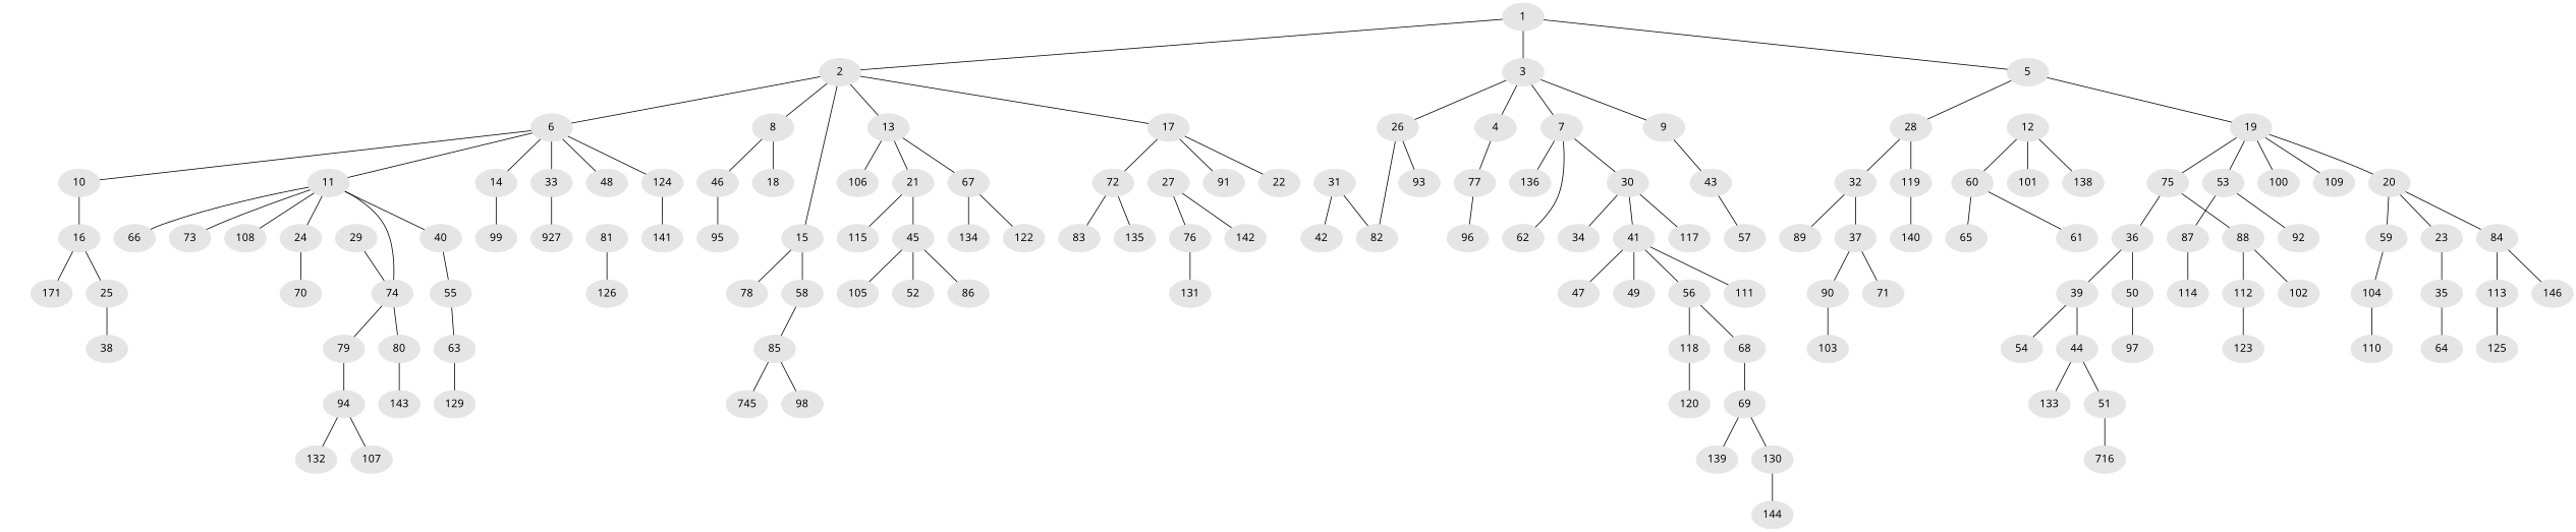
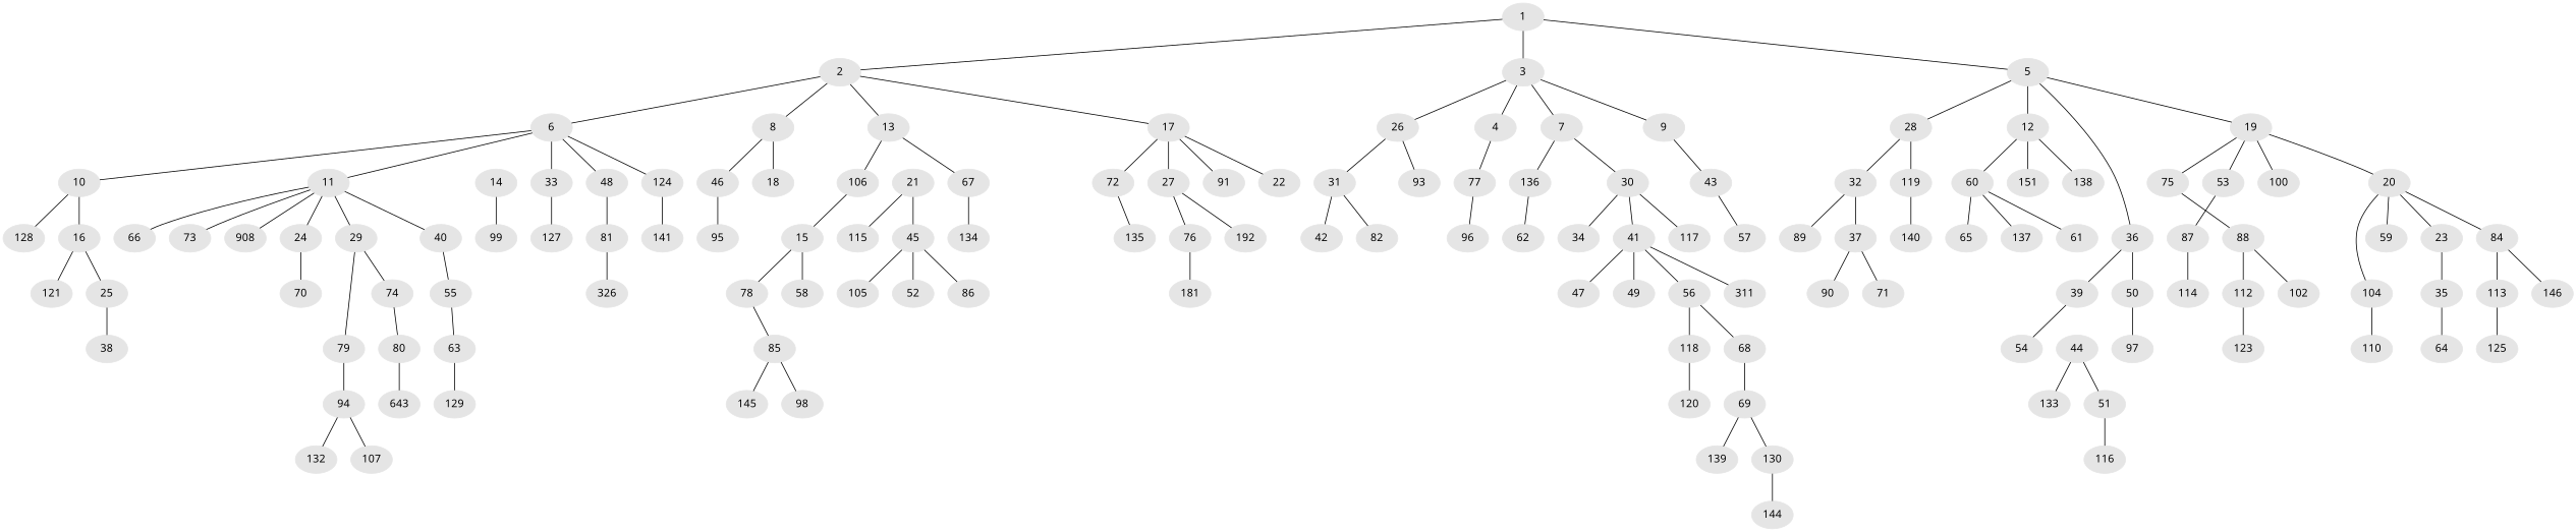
  graph {
    fontname="Noto Sans"
    node [color=gray90 fontname="Noto Sans" style=filled]
    edge [fontname="Noto Sans"]
    1
    2
    3
    5
    6
    8
    13
    15
    17
    4
    7
    9
    26
    12
    19
    28
    36
    10
    11
    14
    33
    48
    124
    18
    46
    21
    67
    106
    58
    78
    22
    27
    72
    91
    77
    30
    62
    136
    43
    93
    31
    96
    60
-   101
+   101 [label=151]
    138
    20
    53
    75
    100
-   109
    32
    119
    39
    50
    16
+   128
    24
    29
    40
    66
    73
-   108
+   108 [label=908]
    99
-   127 [label=927]
+   127
    81
    141
    34
    41
    117
    95
    57
    25
-   121 [label=171]
+   121
    70
    74
    55
    61
    65
+   137
    45
    115
-   122
    134
    85
    38
    76
-   142
-   83
+   142 [label=192]
    135
    23
    59
    84
    104
    87
-   92
    88
    35
    113
    146
    110
    52
    86
    105
    64
    42
    82
-   131
+   131 [label=181]
    37
    89
    140
    79
    80
    47
    49
    56
-   111
+   111 [label=311]
    71
    90
    44
    54
    97
-   103
    51
    133
    63
    68
    118
-   116 [label=716]
-   126
+   116
+   126 [label=326]
    114
    129
    69
    120
    98
-   145 [label=745]
+   145
    130
    139
    144
    94
-   143
+   143 [label=643]
    102
    112
    107
    132
    125
    123
    1 -- 2
    1 -- 3
    1 -- 5
    2 -- 6
    2 -- 8
    2 -- 13
-   2 -- 15
+   106 -- 15
    2 -- 17
    3 -- 4
    3 -- 7
    3 -- 9
    3 -- 26
+   5 -- 12
    5 -- 19
    5 -- 28
-   75 -- 36
+   5 -- 36
    6 -- 10
    6 -- 11
-   6 -- 14
    6 -- 33
    6 -- 48
    6 -- 124
    8 -- 18
    8 -- 46
-   13 -- 21
    13 -- 67
    13 -- 106
    15 -- 58
    15 -- 78
    17 -- 22
+   17 -- 27
    17 -- 72
    17 -- 91
    4 -- 77
    7 -- 30
-   7 -- 62
+   136 -- 62
    7 -- 136
    9 -- 43
    26 -- 93
-   26 -- 82
+   26 -- 31
    12 -- 60
    12 -- 101
    12 -- 138
    19 -- 20
    19 -- 53
    19 -- 75
    19 -- 100
-   19 -- 109
    28 -- 32
    28 -- 119
    36 -- 39
    36 -- 50
    10 -- 16
+   10 -- 128
    11 -- 24
-   11 -- 74
+   11 -- 29
    11 -- 40
    11 -- 66
    11 -- 73
    11 -- 108
    14 -- 99
    33 -- 127
+   48 -- 81
    124 -- 141
    46 -- 95
    21 -- 45
    21 -- 115
-   67 -- 122
    67 -- 134
-   58 -- 85
+   78 -- 85
    27 -- 76
    27 -- 142
-   72 -- 83
    72 -- 135
    77 -- 96
    30 -- 34
    30 -- 41
    30 -- 117
    43 -- 57
    31 -- 42
    31 -- 82
    60 -- 61
    60 -- 65
+   60 -- 137
    20 -- 23
    20 -- 59
    20 -- 84
-   59 -- 104
+   20 -- 104
    53 -- 87
-   53 -- 92
    75 -- 88
    32 -- 37
    32 -- 89
    119 -- 140
-   39 -- 44
    39 -- 54
    50 -- 97
    16 -- 25
    16 -- 121
    24 -- 70
    29 -- 74
    40 -- 55
    81 -- 126
    41 -- 47
    41 -- 49
    41 -- 56
    41 -- 111
    25 -- 38
-   74 -- 79
+   29 -- 79
    74 -- 80
    55 -- 63
    45 -- 52
    45 -- 86
    45 -- 105
    85 -- 98
    85 -- 145
    76 -- 131
    23 -- 35
    84 -- 113
    84 -- 146
    104 -- 110
    87 -- 114
    88 -- 102
    88 -- 112
    35 -- 64
    113 -- 125
    37 -- 71
    37 -- 90
    79 -- 94
    80 -- 143
    56 -- 68
    56 -- 118
-   90 -- 103
    44 -- 51
    44 -- 133
    51 -- 116
    63 -- 129
    68 -- 69
    118 -- 120
    69 -- 130
    69 -- 139
    130 -- 144
    94 -- 107
    94 -- 132
    112 -- 123
  }
